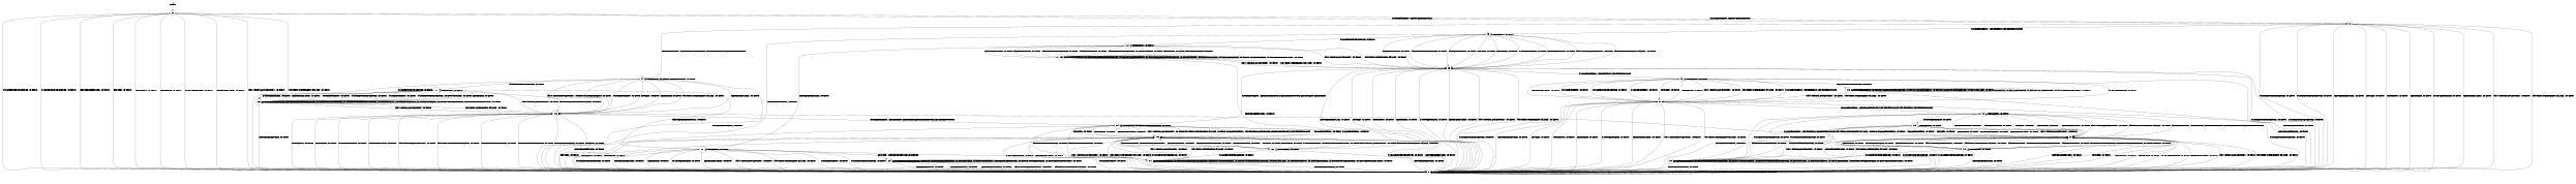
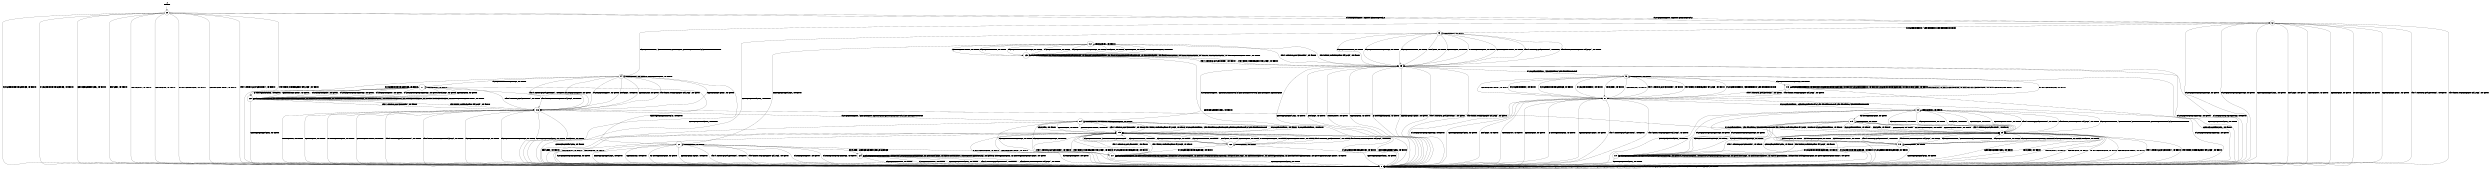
  digraph {
    node [shape=circle]
    n1 [label=__start8 shape=none]
    n2 [label=s0]
    n3 [label=s1]
    n4 [label=s2]
    n5 [label=s3]
    n6 [label=s4]
    n7 [label=s5]
    n8 [label=s12]
    n9 [label=s11]
    n10 [label=s16]
    n11 [label=s22]
    n12 [label=s6]
    n13 [label=s14]
    n14 [label=s21]
    n15 [label=s23]
    n16 [label=s18]
    n17 [label=s7]
    n18 [label=s13]
    n19 [label=s15]
    n20 [label=s17]
    n21 [label=s8]
    n22 [label=s9]
    n23 [label=s10]
    n24 [label=s19]
    n25 [label=s24]
    n26 [label=s20]
    n1 -> n2
    n2 -> n3 [label="RSA_CLIENT_KEY_EXCHANGE / TIMEOUT"]
    n2 -> n3 [label="PSK_CLIENT_KEY_EXCHANGE / TIMEOUT"]
    n2 -> n3 [label="CHANGE_CIPHER_SPEC / TIMEOUT"]
    n2 -> n3 [label="FINISHED / TIMEOUT"]
    n2 -> n3 [label="APPLICATION / TIMEOUT"]
    n2 -> n3 [label="CERTIFICATE / TIMEOUT"]
    n2 -> n3 [label="EMPTY_CERTIFICATE / TIMEOUT"]
    n2 -> n3 [label="CERTIFICATE_VERIFY / TIMEOUT"]
    n2 -> n3 [label="Alert(WARNING,CLOSE_NOTIFY) / TIMEOUT"]
    n2 -> n3 [label="Alert(FATAL,UNEXPECTED_MESSAGE) / TIMEOUT"]
    n2 -> n4 [label="RSA_CLIENT_HELLO / HELLO_VERIFY_REQUEST"]
    n2 -> n4 [label="PSK_CLIENT_HELLO / HELLO_VERIFY_REQUEST"]
    n3 -> n3 [label="RSA_CLIENT_HELLO / TIMEOUT"]
    n3 -> n3 [label="RSA_CLIENT_KEY_EXCHANGE / TIMEOUT"]
    n3 -> n3 [label="PSK_CLIENT_HELLO / TIMEOUT"]
    n3 -> n3 [label="PSK_CLIENT_KEY_EXCHANGE / TIMEOUT"]
    n3 -> n3 [label="CHANGE_CIPHER_SPEC / TIMEOUT"]
    n3 -> n3 [label="FINISHED / TIMEOUT"]
    n3 -> n3 [label="APPLICATION / TIMEOUT"]
    n3 -> n3 [label="CERTIFICATE / TIMEOUT"]
    n3 -> n3 [label="EMPTY_CERTIFICATE / TIMEOUT"]
    n3 -> n3 [label="CERTIFICATE_VERIFY / TIMEOUT"]
    n3 -> n3 [label="Alert(WARNING,CLOSE_NOTIFY) / TIMEOUT"]
    n3 -> n3 [label="Alert(FATAL,UNEXPECTED_MESSAGE) / TIMEOUT"]
    n4 -> n3 [label="RSA_CLIENT_KEY_EXCHANGE / TIMEOUT"]
    n4 -> n3 [label="PSK_CLIENT_KEY_EXCHANGE / TIMEOUT"]
    n4 -> n3 [label="CHANGE_CIPHER_SPEC / TIMEOUT"]
    n4 -> n3 [label="FINISHED / TIMEOUT"]
    n4 -> n3 [label="APPLICATION / TIMEOUT"]
    n4 -> n3 [label="CERTIFICATE / TIMEOUT"]
    n4 -> n3 [label="EMPTY_CERTIFICATE / TIMEOUT"]
    n4 -> n3 [label="CERTIFICATE_VERIFY / TIMEOUT"]
    n4 -> n3 [label="Alert(WARNING,CLOSE_NOTIFY) / TIMEOUT"]
    n4 -> n3 [label="Alert(FATAL,UNEXPECTED_MESSAGE) / TIMEOUT"]
    n4 -> n5 [label="PSK_CLIENT_HELLO / SERVER_HELLO,SERVER_HELLO_DONE"]
    n4 -> n6 [label="RSA_CLIENT_HELLO / SERVER_HELLO,CERTIFICATE,CERTIFICATE_REQUEST,SERVER_HELLO_DONE"]
    n5 -> n3 [label="CHANGE_CIPHER_SPEC / TIMEOUT"]
    n5 -> n5 [label="APPLICATION / TIMEOUT"]
    n5 -> n7 [label="RSA_CLIENT_HELLO / TIMEOUT"]
    n5 -> n7 [label="RSA_CLIENT_KEY_EXCHANGE / TIMEOUT"]
    n5 -> n7 [label="PSK_CLIENT_HELLO / TIMEOUT"]
    n5 -> n7 [label="FINISHED / TIMEOUT"]
    n5 -> n7 [label="CERTIFICATE / TIMEOUT"]
    n5 -> n7 [label="EMPTY_CERTIFICATE / TIMEOUT"]
    n5 -> n7 [label="CERTIFICATE_VERIFY / TIMEOUT"]
    n5 -> n7 [label="Alert(WARNING,CLOSE_NOTIFY) / TIMEOUT"]
    n5 -> n7 [label="Alert(FATAL,UNEXPECTED_MESSAGE) / TIMEOUT"]
-   n5 -> n8 [label="PSK_CLIENT_KEY_EXCHANGE / TIMEOUT"]
    n6 -> n3 [label="CHANGE_CIPHER_SPEC / TIMEOUT"]
    n6 -> n6 [label="APPLICATION / TIMEOUT"]
    n6 -> n6 [label="EMPTY_CERTIFICATE / TIMEOUT"]
    n6 -> n9 [label="RSA_CLIENT_KEY_EXCHANGE / TIMEOUT"]
    n6 -> n10 [label="RSA_CLIENT_HELLO / TIMEOUT"]
    n6 -> n10 [label="PSK_CLIENT_HELLO / TIMEOUT"]
    n6 -> n10 [label="FINISHED / TIMEOUT"]
    n6 -> n10 [label="CERTIFICATE / TIMEOUT"]
    n6 -> n10 [label="CERTIFICATE_VERIFY / TIMEOUT"]
    n6 -> n10 [label="Alert(WARNING,CLOSE_NOTIFY) / TIMEOUT"]
    n6 -> n10 [label="Alert(FATAL,UNEXPECTED_MESSAGE) / TIMEOUT"]
    n6 -> n11 [label="PSK_CLIENT_KEY_EXCHANGE / TIMEOUT"]
    n7 -> n3 [label="RSA_CLIENT_KEY_EXCHANGE / TIMEOUT"]
    n7 -> n3 [label="PSK_CLIENT_KEY_EXCHANGE / TIMEOUT"]
    n7 -> n3 [label="CHANGE_CIPHER_SPEC / TIMEOUT"]
    n7 -> n3 [label="FINISHED / TIMEOUT"]
    n7 -> n3 [label="APPLICATION / TIMEOUT"]
    n7 -> n3 [label="CERTIFICATE / TIMEOUT"]
    n7 -> n3 [label="EMPTY_CERTIFICATE / TIMEOUT"]
    n7 -> n3 [label="CERTIFICATE_VERIFY / TIMEOUT"]
    n7 -> n3 [label="Alert(WARNING,CLOSE_NOTIFY) / TIMEOUT"]
    n7 -> n3 [label="Alert(FATAL,UNEXPECTED_MESSAGE) / TIMEOUT"]
    n7 -> n12 [label="PSK_CLIENT_HELLO / SERVER_HELLO,SERVER_HELLO_DONE"]
    n7 -> n13 [label="RSA_CLIENT_HELLO / CERTIFICATE_REQUEST,SERVER_HELLO_DONE,SERVER_HELLO,CERTIFICATE"]
    n8 -> n7 [label="Alert(WARNING,CLOSE_NOTIFY) / TIMEOUT"]
    n8 -> n7 [label="Alert(FATAL,UNEXPECTED_MESSAGE) / TIMEOUT"]
    n8 -> n8 [label="APPLICATION / TIMEOUT"]
    n8 -> n14 [label="CHANGE_CIPHER_SPEC / TIMEOUT"]
    n8 -> n15 [label="RSA_CLIENT_HELLO / TIMEOUT"]
    n8 -> n15 [label="RSA_CLIENT_KEY_EXCHANGE / TIMEOUT"]
    n8 -> n15 [label="PSK_CLIENT_HELLO / TIMEOUT"]
    n8 -> n15 [label="PSK_CLIENT_KEY_EXCHANGE / TIMEOUT"]
    n8 -> n15 [label="FINISHED / TIMEOUT"]
    n8 -> n15 [label="CERTIFICATE / TIMEOUT"]
    n8 -> n15 [label="EMPTY_CERTIFICATE / TIMEOUT"]
    n8 -> n15 [label="CERTIFICATE_VERIFY / TIMEOUT"]
    n9 -> n9 [label="APPLICATION / TIMEOUT"]
    n9 -> n10 [label="Alert(WARNING,CLOSE_NOTIFY) / TIMEOUT"]
    n9 -> n10 [label="Alert(FATAL,UNEXPECTED_MESSAGE) / TIMEOUT"]
    n9 -> n11 [label="RSA_CLIENT_HELLO / TIMEOUT"]
    n9 -> n11 [label="RSA_CLIENT_KEY_EXCHANGE / TIMEOUT"]
    n9 -> n11 [label="PSK_CLIENT_HELLO / TIMEOUT"]
    n9 -> n11 [label="PSK_CLIENT_KEY_EXCHANGE / TIMEOUT"]
    n9 -> n11 [label="FINISHED / TIMEOUT"]
    n9 -> n11 [label="CERTIFICATE / TIMEOUT"]
    n9 -> n11 [label="EMPTY_CERTIFICATE / TIMEOUT"]
    n9 -> n11 [label="CERTIFICATE_VERIFY / TIMEOUT"]
    n9 -> n14 [label="CHANGE_CIPHER_REQUEST / TIMEOUT"]
    n10 -> n3 [label="RSA_CLIENT_KEY_EXCHANGE / TIMEOUT"]
    n10 -> n3 [label="PSK_CLIENT_KEY_EXCHANGE / TIMEOUT"]
    n10 -> n3 [label="CHANGE_CIPHER_SPEC / TIMEOUT"]
    n10 -> n3 [label="FINISHED / TIMEOUT"]
    n10 -> n3 [label="APPLICATION / TIMEOUT"]
    n10 -> n3 [label="CERTIFICATE / TIMEOUT"]
    n10 -> n3 [label="EMPTY_CERTIFICATE / TIMEOUT"]
    n10 -> n3 [label="CERTIFICATE_VERIFY / TIMEOUT"]
    n10 -> n3 [label="Alert(WARNING,CLOSE_NOTIFY) / TIMEOUT"]
    n10 -> n3 [label="Alert(FATAL,UNEXPECTED_MESSAGE) / TIMEOUT"]
    n10 -> n13 [label="RSA_CLIENT_HELLO / SERVER_HELLO,CERTIFICATE,CERTIFICATE_REQUEST,SERVER_HELLO_DONE"]
    n10 -> n16 [label="PSK_CLIENT_HELLO / SERVER_HELLO,SERVER_HELLO_DONE"]
    n11 -> n3 [label="CHANGE_CIPHER_SPEC / TIMEOUT"]
    n11 -> n10 [label="Alert(WARNING,CLOSE_NOTIFY) / TIMEOUT"]
    n11 -> n10 [label="Alert(FATAL,UNEXPECTED_MESSAGE) / TIMEOUT"]
    n11 -> n11 [label="RSA_CLIENT_HELLO / TIMEOUT"]
    n11 -> n11 [label="RSA_CLIENT_KEY_EXCHANGE / TIMEOUT"]
    n11 -> n11 [label="PSK_CLIENT_HELLO / TIMEOUT"]
    n11 -> n11 [label="PSK_CLIENT_KEY_EXCHANGE / TIMEOUT"]
    n11 -> n11 [label="FINISHED / TIMEOUT"]
    n11 -> n11 [label="APPLICATION / TIMEOUT"]
    n11 -> n11 [label="CERTIFICATE / TIMEOUT"]
    n11 -> n11 [label="EMPTY_CERTIFICATE / TIMEOUT"]
    n11 -> n11 [label="CERTIFICATE_VERIFY / TIMEOUT"]
    n12 -> n3 [label="CHANGE_CIPHER_SPEC / TIMEOUT"]
    n12 -> n12 [label="APPLICATION / TIMEOUT"]
    n12 -> n17 [label="RSA_CLIENT_HELLO / TIMEOUT"]
    n12 -> n17 [label="RSA_CLIENT_KEY_EXCHANGE / TIMEOUT"]
    n12 -> n17 [label="PSK_CLIENT_HELLO / TIMEOUT"]
    n12 -> n17 [label="FINISHED / TIMEOUT"]
    n12 -> n17 [label="CERTIFICATE / TIMEOUT"]
    n12 -> n17 [label="EMPTY_CERTIFICATE / TIMEOUT"]
    n12 -> n17 [label="CERTIFICATE_VERIFY / TIMEOUT"]
    n12 -> n17 [label="Alert(WARNING,CLOSE_NOTIFY) / TIMEOUT"]
    n12 -> n17 [label="Alert(FATAL,UNEXPECTED_MESSAGE) / TIMEOUT"]
    n12 -> n18 [label="PSK_CLIENT_KEY_EXCHANGE / TIMEOUT"]
    n13 -> n3 [label="CHANGE_CIPHER_SPEC / TIMEOUT"]
    n13 -> n13 [label="APPLICATION / TIMEOUT"]
    n13 -> n13 [label="EMPTY_CERTIFICATE / TIMEOUT"]
    n13 -> n19 [label="RSA_CLIENT_HELLO / TIMEOUT"]
    n13 -> n19 [label="PSK_CLIENT_HELLO / TIMEOUT"]
    n13 -> n19 [label="FINISHED / TIMEOUT"]
    n13 -> n19 [label="CERTIFICATE / TIMEOUT"]
    n13 -> n19 [label="CERTIFICATE_VERIFY / TIMEOUT"]
    n13 -> n19 [label="Alert(WARNING,CLOSE_NOTIFY) / TIMEOUT"]
    n13 -> n19 [label="Alert(FATAL,UNEXPECTED_MESSAGE) / TIMEOUT"]
    n13 -> n20 [label="RSA_CLIENT_KEY_EXCHANGE / TIMEOUT"]
    n13 -> n20 [label="PSK_CLIENT_KEY_EXCHANGE / TIMEOUT"]
    n14 -> n3 [label="RSA_CLIENT_HELLO / TIMEOUT"]
    n14 -> n3 [label="RSA_CLIENT_KEY_EXCHANGE / TIMEOUT"]
    n14 -> n3 [label="PSK_CLIENT_HELLO / TIMEOUT"]
    n14 -> n3 [label="PSK_CLIENT_KEY_EXCHANGE / TIMEOUT"]
    n14 -> n3 [label="CHANGE_CIPHER_SPEC / TIMEOUT"]
    n14 -> n3 [label="CERTIFICATE / TIMEOUT"]
    n14 -> n3 [label="EMPTY_CERTIFICATE / TIMEOUT"]
    n14 -> n3 [label="CERTIFICATE_VERIFY / TIMEOUT"]
    n14 -> n3 [label="Alert(WARNING,CLOSE_NOTIFY) / TIMEOUT"]
    n14 -> n3 [label="Alert(FATAL,UNEXPECTED_MESSAGE) / TIMEOUT"]
    n14 -> n14 [label="APPLICATION / TIMEOUT"]
    n14 -> n25 [label="FINISHED / CHANGE_CIPHER_SPEC,EXCHANGE"]
    n15 -> n3 [label="CHANGE_CIPHER_SPEC / TIMEOUT"]
    n15 -> n7 [label="Alert(WARNING,CLOSE_NOTIFY) / TIMEOUT"]
    n15 -> n7 [label="Alert(FATAL,UNEXPECTED_MESSAGE) / TIMEOUT"]
    n15 -> n15 [label="RSA_CLIENT_HELLO / TIMEOUT"]
    n15 -> n15 [label="RSA_CLIENT_KEY_EXCHANGE / TIMEOUT"]
    n15 -> n15 [label="PSK_CLIENT_HELLO / TIMEOUT"]
    n15 -> n15 [label="PSK_CLIENT_KEY_EXCHANGE / TIMEOUT"]
    n15 -> n15 [label="FINISHED / TIMEOUT"]
    n15 -> n15 [label="APPLICATION / TIMEOUT"]
    n15 -> n15 [label="CERTIFICATE / TIMEOUT"]
    n15 -> n15 [label="EMPTY_CERTIFICATE / TIMEOUT"]
    n15 -> n15 [label="CERTIFICATE_VERIFY / TIMEOUT"]
    n16 -> n3 [label="CHANGE_CIPHER_SPEC / TIMEOUT"]
    n16 -> n16 [label="APPLICATION / TIMEOUT"]
    n16 -> n22 [label="RSA_CLIENT_HELLO / TIMEOUT"]
    n16 -> n22 [label="RSA_CLIENT_KEY_EXCHANGE / TIMEOUT"]
    n16 -> n22 [label="PSK_CLIENT_HELLO / TIMEOUT"]
    n16 -> n22 [label="FINISHED / TIMEOUT"]
    n16 -> n22 [label="CERTIFICATE / TIMEOUT"]
    n16 -> n22 [label="EMPTY_CERTIFICATE / TIMEOUT"]
    n16 -> n22 [label="CERTIFICATE_VERIFY / TIMEOUT"]
    n16 -> n22 [label="Alert(WARNING,CLOSE_NOTIFY) / TIMEOUT"]
    n16 -> n22 [label="Alert(FATAL,UNEXPECTED_MESSAGE) / TIMEOUT"]
    n16 -> n23 [label="PSK_CLIENT_KEY_EXCHANGE / TIMEOUT"]
    n17 -> n3 [label="RSA_CLIENT_KEY_EXCHANGE / TIMEOUT"]
    n17 -> n3 [label="PSK_CLIENT_KEY_EXCHANGE / TIMEOUT"]
    n17 -> n3 [label="CHANGE_CIPHER_SPEC / TIMEOUT"]
    n17 -> n3 [label="FINISHED / TIMEOUT"]
    n17 -> n3 [label="APPLICATION / TIMEOUT"]
    n17 -> n3 [label="CERTIFICATE / TIMEOUT"]
    n17 -> n3 [label="EMPTY_CERTIFICATE / TIMEOUT"]
    n17 -> n3 [label="CERTIFICATE_VERIFY / TIMEOUT"]
    n17 -> n3 [label="Alert(WARNING,CLOSE_NOTIFY) / TIMEOUT"]
    n17 -> n3 [label="Alert(FATAL,UNEXPECTED_MESSAGE) / TIMEOUT"]
    n17 -> n12 [label="PSK_CLIENT_HELLO / SERVER_HELLO,SERVER_HELLO_DONE"]
    n17 -> n21 [label="RSA_CLIENT_HELLO / CERTIFICATE_REQUEST,SERVER_HELLO_DONE,SERVER_HELLO,SERVER_HELLO_DONE"]
    n18 -> n3 [label="CHANGE_CIPHER_SPEC / TIMEOUT"]
    n18 -> n17 [label="Alert(WARNING,CLOSE_NOTIFY) / TIMEOUT"]
    n18 -> n17 [label="Alert(FATAL,UNEXPECTED_MESSAGE) / TIMEOUT"]
    n18 -> n18 [label="RSA_CLIENT_HELLO / TIMEOUT"]
    n18 -> n18 [label="RSA_CLIENT_KEY_EXCHANGE / TIMEOUT"]
    n18 -> n18 [label="PSK_CLIENT_HELLO / TIMEOUT"]
    n18 -> n18 [label="PSK_CLIENT_KEY_EXCHANGE / TIMEOUT"]
    n18 -> n18 [label="FINISHED / TIMEOUT"]
    n18 -> n18 [label="APPLICATION / TIMEOUT"]
    n18 -> n18 [label="CERTIFICATE / TIMEOUT"]
    n18 -> n18 [label="EMPTY_CERTIFICATE / TIMEOUT"]
    n18 -> n18 [label="CERTIFICATE_VERIFY / TIMEOUT"]
    n19 -> n3 [label="RSA_CLIENT_KEY_EXCHANGE / TIMEOUT"]
    n19 -> n3 [label="PSK_CLIENT_KEY_EXCHANGE / TIMEOUT"]
    n19 -> n3 [label="CHANGE_CIPHER_SPEC / TIMEOUT"]
    n19 -> n3 [label="FINISHED / TIMEOUT"]
    n19 -> n3 [label="APPLICATION / TIMEOUT"]
    n19 -> n3 [label="CERTIFICATE / TIMEOUT"]
    n19 -> n3 [label="EMPTY_CERTIFICATE / TIMEOUT"]
    n19 -> n3 [label="CERTIFICATE_VERIFY / TIMEOUT"]
    n19 -> n3 [label="Alert(WARNING,CLOSE_NOTIFY) / TIMEOUT"]
    n19 -> n3 [label="Alert(FATAL,UNEXPECTED_MESSAGE) / TIMEOUT"]
    n19 -> n13 [label="RSA_CLIENT_HELLO / SERVER_HELLO,CERTIFICATE,CERTIFICATE_REQUEST,SERVER_HELLO_DONE"]
    n19 -> n26 [label="PSK_CLIENT_HELLO / SERVER_HELLO,CERTIFICATE"]
    n20 -> n3 [label="CHANGE_CIPHER_SPEC / TIMEOUT"]
    n20 -> n19 [label="Alert(WARNING,CLOSE_NOTIFY) / TIMEOUT"]
    n20 -> n19 [label="Alert(FATAL,UNEXPECTED_MESSAGE) / TIMEOUT"]
    n20 -> n20 [label="RSA_CLIENT_HELLO / TIMEOUT"]
    n20 -> n20 [label="RSA_CLIENT_KEY_EXCHANGE / TIMEOUT"]
    n20 -> n20 [label="PSK_CLIENT_HELLO / TIMEOUT"]
    n20 -> n20 [label="PSK_CLIENT_KEY_EXCHANGE / TIMEOUT"]
    n20 -> n20 [label="FINISHED / TIMEOUT"]
    n20 -> n20 [label="APPLICATION / TIMEOUT"]
    n20 -> n20 [label="CERTIFICATE / TIMEOUT"]
    n20 -> n20 [label="EMPTY_CERTIFICATE / TIMEOUT"]
    n20 -> n20 [label="CERTIFICATE_VERIFY / TIMEOUT"]
    n21 -> n3 [label="CHANGE_CIPHER_SPEC / TIMEOUT"]
    n21 -> n21 [label="APPLICATION / TIMEOUT"]
    n21 -> n22 [label="RSA_CLIENT_HELLO / TIMEOUT"]
    n21 -> n22 [label="PSK_CLIENT_HELLO / TIMEOUT"]
    n21 -> n22 [label="FINISHED / TIMEOUT"]
    n21 -> n22 [label="CERTIFICATE / TIMEOUT"]
    n21 -> n22 [label="CERTIFICATE_VERIFY / TIMEOUT"]
    n21 -> n22 [label="Alert(WARNING,CLOSE_NOTIFY) / TIMEOUT"]
    n21 -> n22 [label="Alert(FATAL,UNEXPECTED_MESSAGE) / TIMEOUT"]
    n21 -> n23 [label="RSA_CLIENT_KEY_EXCHANGE / TIMEOUT"]
    n21 -> n23 [label="PSK_CLIENT_KEY_EXCHANGE / TIMEOUT"]
    n21 -> n24 [label="EMPTY_CERTIFICATE / TIMEOUT"]
    n22 -> n3 [label="RSA_CLIENT_KEY_EXCHANGE / TIMEOUT"]
    n22 -> n3 [label="PSK_CLIENT_KEY_EXCHANGE / TIMEOUT"]
    n22 -> n3 [label="CHANGE_CIPHER_SPEC / TIMEOUT"]
    n22 -> n3 [label="FINISHED / TIMEOUT"]
    n22 -> n3 [label="APPLICATION / TIMEOUT"]
    n22 -> n3 [label="CERTIFICATE / TIMEOUT"]
    n22 -> n3 [label="EMPTY_CERTIFICATE / TIMEOUT"]
    n22 -> n3 [label="CERTIFICATE_VERIFY / TIMEOUT"]
    n22 -> n3 [label="Alert(WARNING,CLOSE_NOTIFY) / TIMEOUT"]
    n22 -> n3 [label="Alert(FATAL,UNEXPECTED_MESSAGE) / TIMEOUT"]
    n22 -> n16 [label="PSK_CLIENT_HELLO / SERVER_HELLO,SERVER_HELLO_DONE"]
    n22 -> n21 [label="RSA_CLIENT_HELLO / SERVER_HELLO,SERVER_HELLO_DONE,CERTIFICATE_REQUEST,SERVER_HELLO_DONE"]
    n23 -> n3 [label="CHANGE_CIPHER_SPEC / TIMEOUT"]
    n23 -> n22 [label="Alert(WARNING,CLOSE_NOTIFY) / TIMEOUT"]
    n23 -> n22 [label="Alert(FATAL,UNEXPECTED_MESSAGE) / TIMEOUT"]
    n23 -> n23 [label="RSA_CLIENT_HELLO / TIMEOUT"]
    n23 -> n23 [label="RSA_CLIENT_KEY_EXCHANGE / TIMEOUT"]
    n23 -> n23 [label="PSK_CLIENT_HELLO / TIMEOUT"]
    n23 -> n23 [label="PSK_CLIENT_KEY_EXCHANGE / TIMEOUT"]
    n23 -> n23 [label="FINISHED / TIMEOUT"]
    n23 -> n23 [label="APPLICATION / TIMEOUT"]
    n23 -> n23 [label="CERTIFICATE / TIMEOUT"]
    n23 -> n23 [label="EMPTY_CERTIFICATE / TIMEOUT"]
    n23 -> n23 [label="CERTIFICATE_VERIFY / TIMEOUT"]
    n24 -> n3 [label="CHANGE_CIPHER_SPEC / TIMEOUT"]
    n24 -> n22 [label="RSA_CLIENT_HELLO / TIMEOUT"]
    n24 -> n22 [label="PSK_CLIENT_HELLO / TIMEOUT"]
    n24 -> n22 [label="FINISHED / TIMEOUT"]
    n24 -> n22 [label="CERTIFICATE / TIMEOUT"]
    n24 -> n22 [label="EMPTY_CERTIFICATE / TIMEOUT"]
    n24 -> n22 [label="CERTIFICATE_VERIFY / TIMEOUT"]
    n24 -> n22 [label="Alert(WARNING,CLOSE_NOTIFY) / TIMEOUT"]
    n24 -> n22 [label="Alert(FATAL,UNEXPECTED_MESSAGE) / TIMEOUT"]
    n24 -> n23 [label="RSA_CLIENT_KEY_EXCHANGE / TIMEOUT"]
    n24 -> n23 [label="PSK_CLIENT_KEY_EXCHANGE / TIMEOUT"]
    n24 -> n24 [label="APPLICATION / TIMEOUT"]
    n25 -> n3 [label="RSA_CLIENT_HELLO / TIMEOUT"]
    n25 -> n3 [label="PSK_CLIENT_HELLO / TIMEOUT"]
    n25 -> n3 [label="CHANGE_CIPHER_SPEC / TIMEOUT"]
    n25 -> n3 [label="Alert(WARNING,CLOSE_NOTIFY) / TIMEOUT"]
    n25 -> n3 [label="Alert(FATAL,UNEXPECTED_MESSAGE) / TIMEOUT"]
    n25 -> n25 [label="RSA_CLIENT_KEY_EXCHANGE / TIMEOUT"]
    n25 -> n25 [label="PSK_CLIENT_KEY_EXCHANGE / TIMEOUT"]
    n25 -> n25 [label="FINISHED / TIMEOUT"]
    n25 -> n25 [label="APPLICATION / APPLICATION"]
    n25 -> n25 [label="CERTIFICATE / TIMEOUT"]
    n25 -> n25 [label="EMPTY_CERTIFICATE / TIMEOUT"]
    n25 -> n25 [label="CERTIFICATE_VERIFY / TIMEOUT"]
    n26 -> n3 [label="CHANGE_CIPHER_SPEC / TIMEOUT"]
    n26 -> n19 [label="RSA_CLIENT_HELLO / TIMEOUT"]
    n26 -> n19 [label="RSA_CLIENT_KEY_EXCHANGE / TIMEOUT"]
    n26 -> n19 [label="PSK_CLIENT_HELLO / TIMEOUT"]
    n26 -> n19 [label="FINISHED / TIMEOUT"]
    n26 -> n19 [label="CERTIFICATE / TIMEOUT"]
    n26 -> n19 [label="EMPTY_CERTIFICATE / TIMEOUT"]
    n26 -> n19 [label="CERTIFICATE_VERIFY / TIMEOUT"]
    n26 -> n19 [label="Alert(WARNING,CLOSE_NOTIFY) / TIMEOUT"]
    n26 -> n19 [label="Alert(FATAL,UNEXPECTED_MESSAGE) / TIMEOUT"]
-   n26 -> n20 [label="PSK_CLIENT_KEY_EXCHANGE / TIMEOUT"]
+   n26 -> n20 [label="PSK_CHANGE_KEY_EXCHANGE / TIMEOUT"]
    n26 -> n26 [label="APPLICATION / TIMEOUT"]
  }
